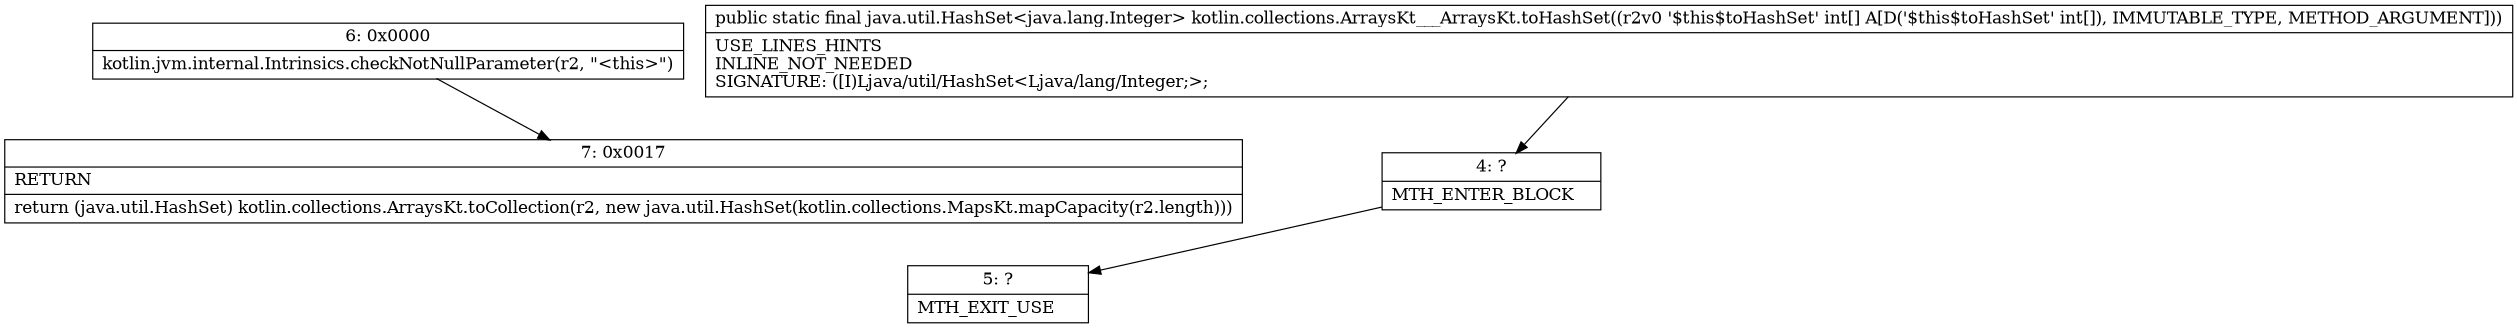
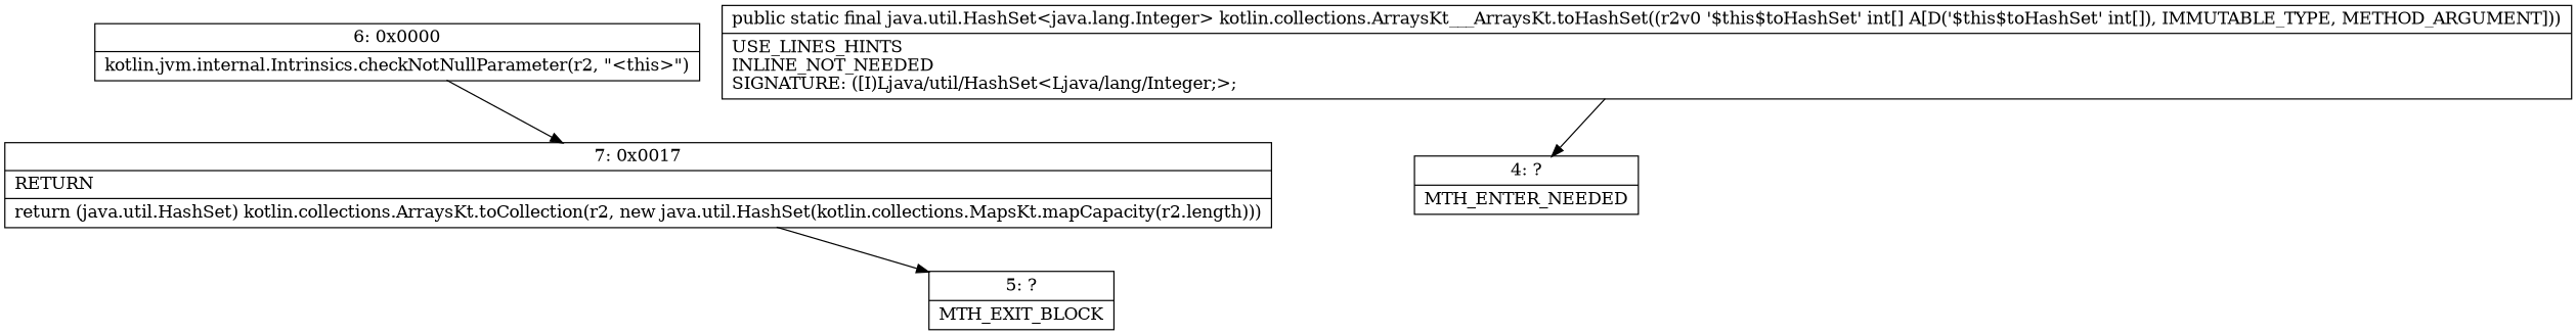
  digraph {
    node [shape=record]
-   n1 [label="{4\:\ ?|MTH_ENTER_BLOCK\l}"]
+   n1 [label="{4\:\ ?|MTH_ENTER_NEEDED\l}"]
    n2 [label="{6\:\ 0x0000|kotlin.jvm.internal.Intrinsics.checkNotNullParameter(r2, \"\<this\>\")\l}"]
    n3 [label="{7\:\ 0x0017|RETURN\l|return (java.util.HashSet) kotlin.collections.ArraysKt.toCollection(r2, new java.util.HashSet(kotlin.collections.MapsKt.mapCapacity(r2.length)))\l}"]
-   n4 [label="{5\:\ ?|MTH_EXIT_USE\l}"]
+   n4 [label="{5\:\ ?|MTH_EXIT_BLOCK\l}"]
    n5 [label="{public static final java.util.HashSet\<java.lang.Integer\> kotlin.collections.ArraysKt___ArraysKt.toHashSet((r2v0 '$this$toHashSet' int[] A[D('$this$toHashSet' int[]), IMMUTABLE_TYPE, METHOD_ARGUMENT]))  | USE_LINES_HINTS\lINLINE_NOT_NEEDED\lSIGNATURE: ([I)Ljava\/util\/HashSet\<Ljava\/lang\/Integer;\>;\l}"]
    n2 -> n3
-   n1 -> n4
+   n3 -> n4
    n5 -> n1
  }
